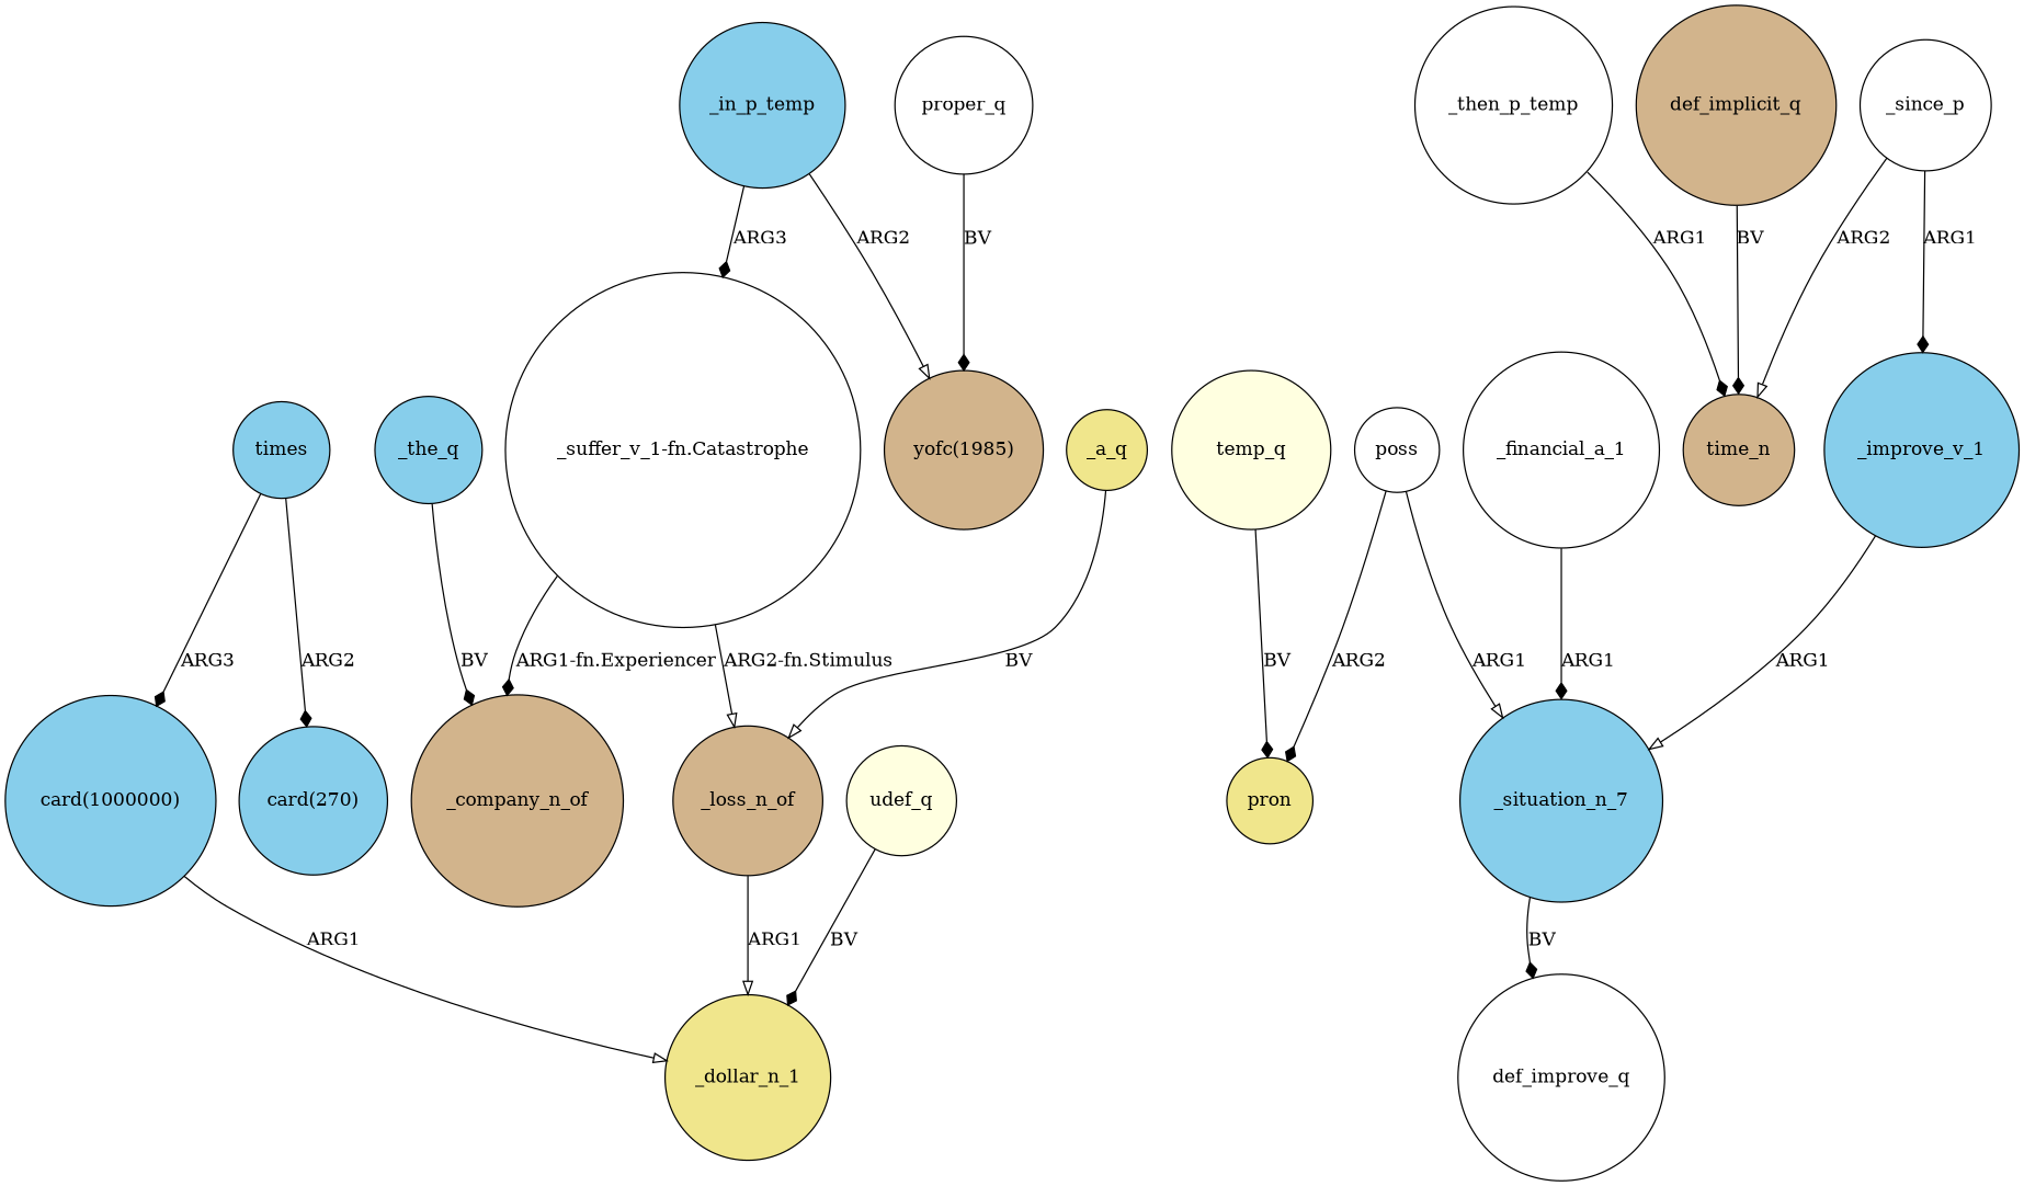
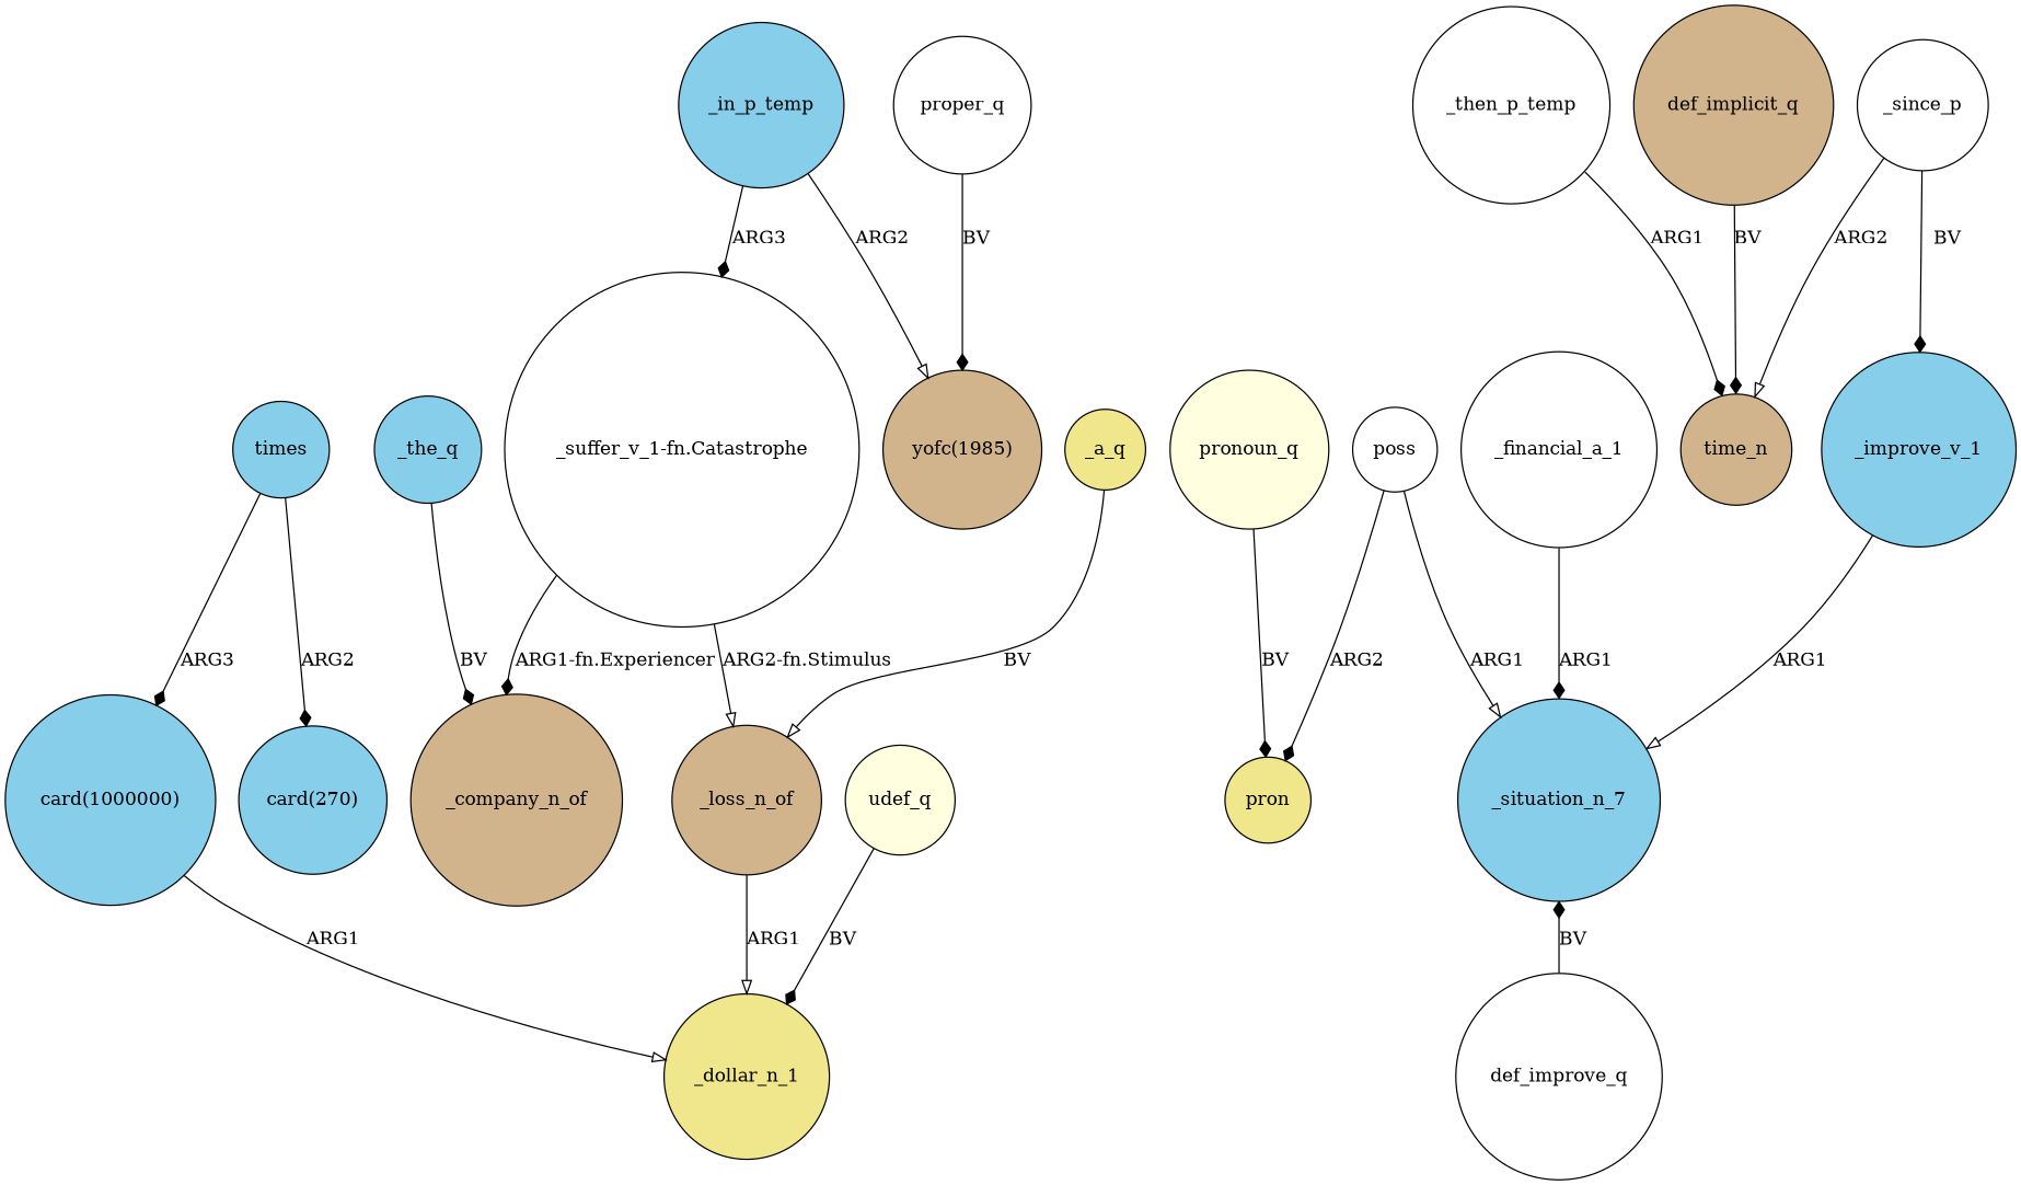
  digraph {
    node [fillcolor=skyblue shape=circle style=filled]
    edge [arrowhead=diamond]
    _dollar_n_1 [fillcolor=khaki]
    "card(1000000)"
    poss [fillcolor=white]
    pron [fillcolor=khaki]
    n5 [label=_situation_n_7]
    "_suffer_v_1-fn.Catastrophe" [fillcolor=white]
    _loss_n_of [fillcolor=tan]
    _company_n_of [fillcolor=tan]
    _improve_v_1
    _a_q [fillcolor=khaki]
    _financial_a_1 [fillcolor=white]
    _then_p_temp [fillcolor=white]
    time_n [fillcolor=tan]
    _the_q
    _since_p [fillcolor=white]
-   pronoun_q [fillcolor=lightyellow label=temp_q]
+   pronoun_q [fillcolor=lightyellow]
    _in_p_temp
    "yofc(1985)" [fillcolor=tan]
    times
    "card(270)"
    n21 [fillcolor=white label=def_improve_q]
    proper_q [fillcolor=white]
    udef_q [fillcolor=lightyellow]
    def_implicit_q [fillcolor=tan]
    "card(1000000)" -> _dollar_n_1 [arrowhead=onormal label=ARG1]
    poss -> pron [label=ARG2]
    poss -> n5 [arrowhead=onormal label=ARG1]
    "_suffer_v_1-fn.Catastrophe" -> _loss_n_of [arrowhead=onormal label="ARG2-fn.Stimulus"]
    "_suffer_v_1-fn.Catastrophe" -> _company_n_of [label="ARG1-fn.Experiencer"]
    _loss_n_of -> _dollar_n_1 [arrowhead=onormal label=ARG1]
    _improve_v_1 -> n5 [arrowhead=onormal label=ARG1]
    _a_q -> _loss_n_of [arrowhead=onormal label=BV]
    _financial_a_1 -> n5 [label=ARG1]
    _then_p_temp -> time_n [label=ARG1]
    _the_q -> _company_n_of [label=BV]
-   _since_p -> _improve_v_1 [label=ARG1]
+   _since_p -> _improve_v_1 [label=BV]
    _since_p -> time_n [arrowhead=onormal label=ARG2]
    pronoun_q -> pron [label=BV]
    _in_p_temp -> "_suffer_v_1-fn.Catastrophe" [label=ARG3]
    _in_p_temp -> "yofc(1985)" [arrowhead=onormal label=ARG2]
    times -> "card(1000000)" [label=ARG3]
    times -> "card(270)" [label=ARG2]
-   n5 -> n21 [label=BV]
+   n21 -> n5 [label=BV]
    proper_q -> "yofc(1985)" [label=BV]
    udef_q -> _dollar_n_1 [label=BV]
    def_implicit_q -> time_n [label=BV]
  }
